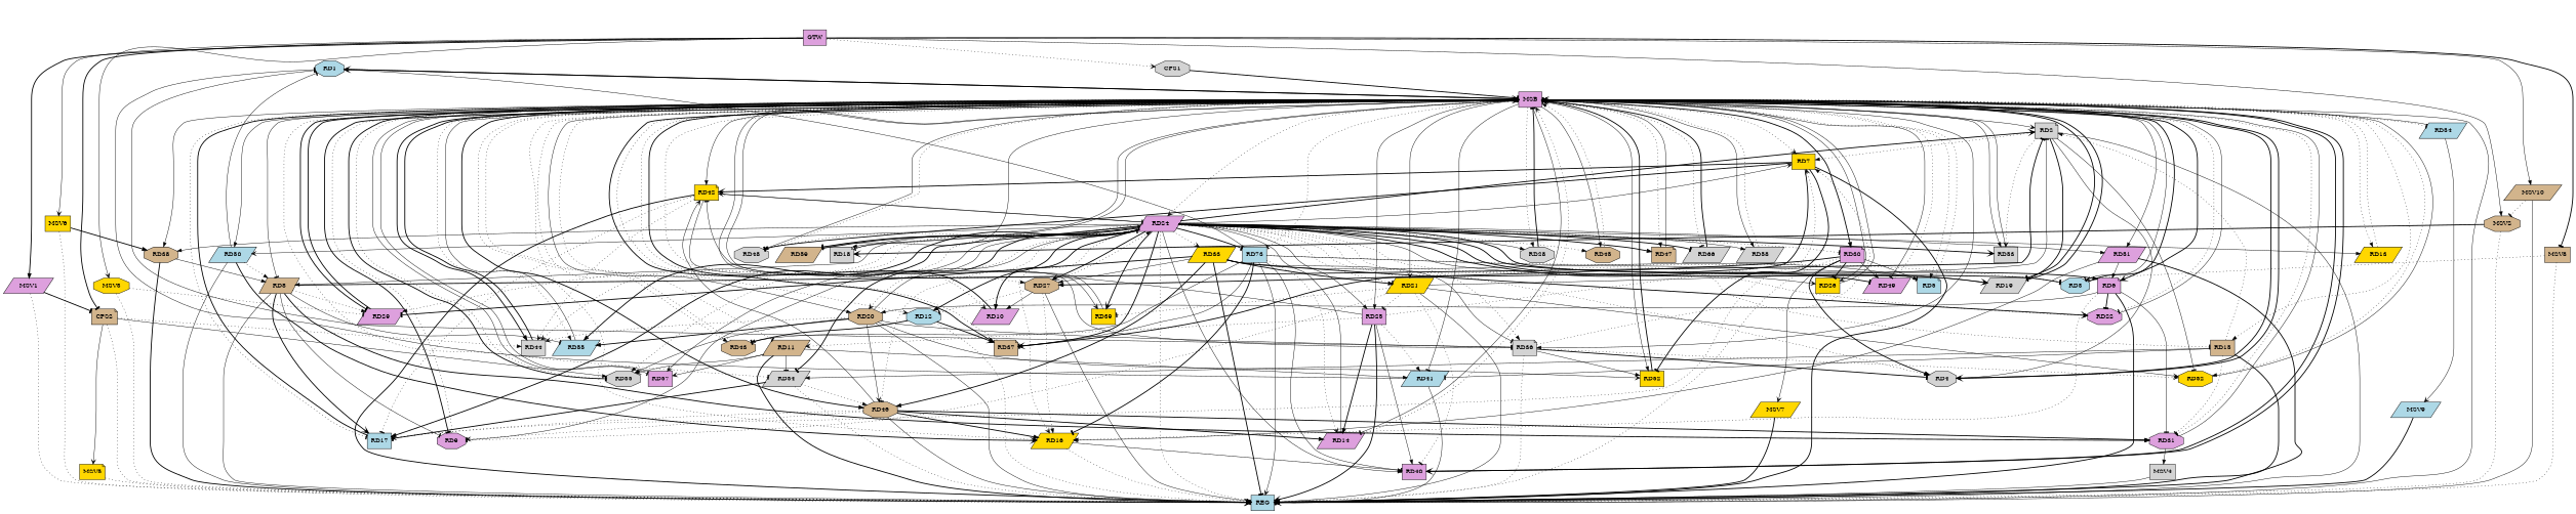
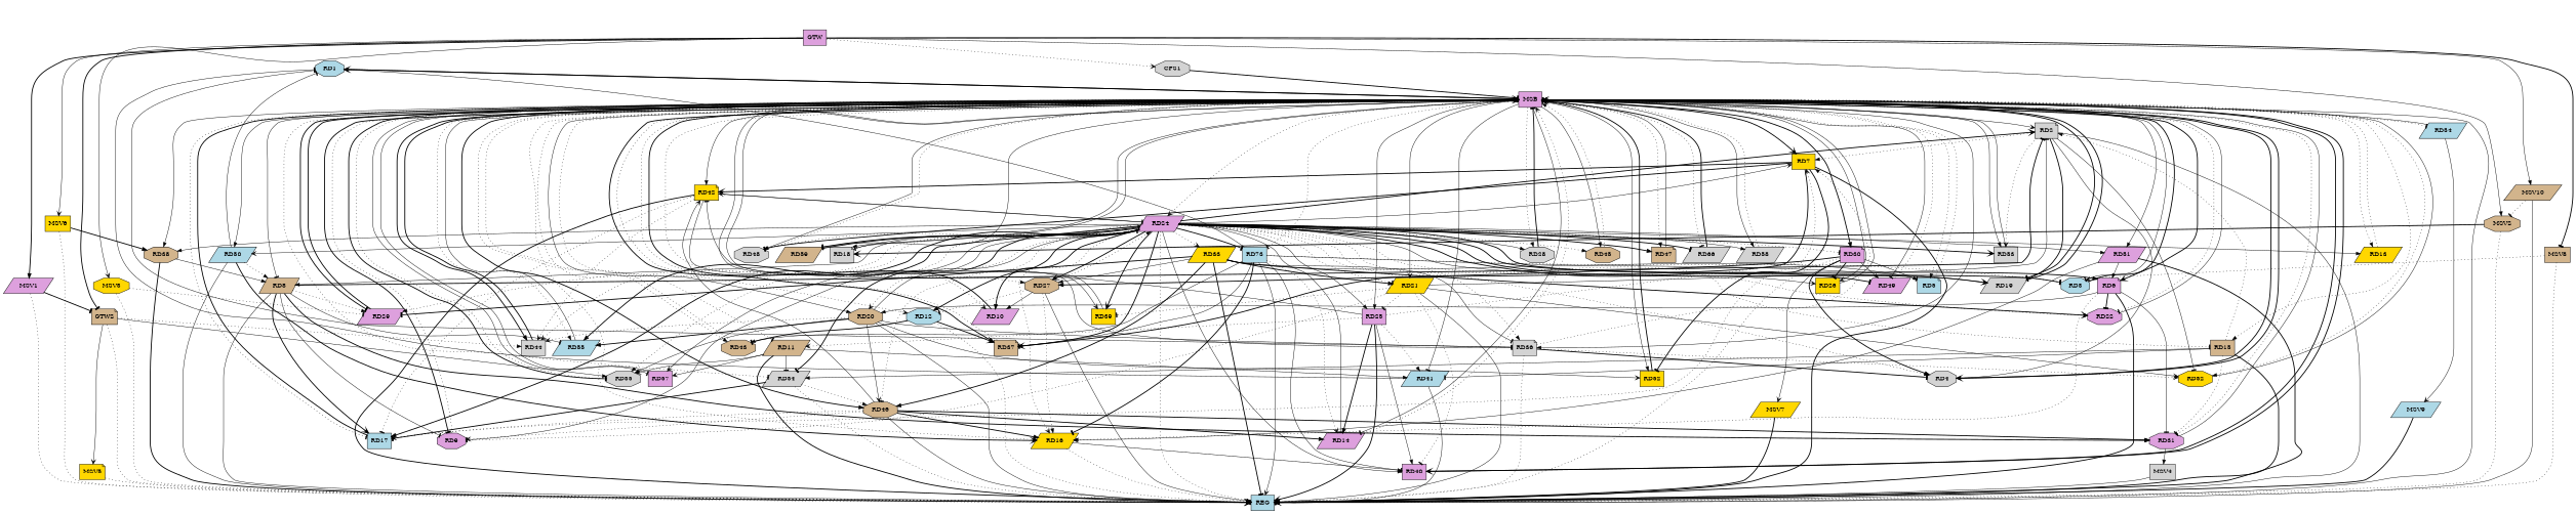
  strict digraph {
    node [fillcolor=plum shape=parallelogram style=filled]
    edge [arrowhead=normal style=solid]
    n1 [fillcolor=lightblue label=RD1 shape=octagon]
    n2 [label=MSB shape=box]
    n3 [fillcolor=lightgrey label=RD2 shape=note]
    n4 [fillcolor=lightgrey label=RD4 shape=octagon]
    n5 [fillcolor=gold label=RD7 shape=box]
    n6 [fillcolor=lightgrey label=RD19]
    n7 [fillcolor=gold label=RD32 shape=octagon]
    n8 [fillcolor=lightgrey label=RD53 shape=box]
    n9 [fillcolor=lightblue label=REG shape=box]
    n10 [fillcolor=lightblue label=RD3 shape=octagon]
    n11 [fillcolor=lightblue label=RD5 shape=note]
    n12 [label=RD6 shape=note]
    n13 [fillcolor=gold label=RD16]
    n14 [fillcolor=tan label=RD20 shape=octagon]
    n15 [label=RD22 shape=octagon]
    n16 [label=RD31 shape=octagon]
    n17 [fillcolor=tan label=RD37 shape=note]
    n18 [fillcolor=gold label=RD42 shape=note]
    n19 [fillcolor=lightgrey label=RD48 shape=octagon]
    n20 [fillcolor=gold label=RD52 shape=box]
    n21 [fillcolor=tan label=RD8]
    n22 [label=RD9 shape=octagon]
    n23 [fillcolor=lightblue label=RD17 shape=box]
    n24 [label=RD29]
    n25 [fillcolor=lightblue label=RD55]
    n26 [label=RD10]
    n27 [fillcolor=tan label=RD11]
    n28 [fillcolor=lightgrey label=RD34]
    n29 [fillcolor=lightgrey label=RD35 shape=octagon]
    n30 [fillcolor=lightblue label=RD41]
    n31 [label=RD57 shape=box]
    n32 [fillcolor=lightblue label=RD12 shape=octagon]
    n33 [fillcolor=tan label=RD43 shape=octagon]
    n34 [fillcolor=gold label=RD13]
    n35 [label=RD14]
    n36 [fillcolor=tan label=RD15 shape=box]
    n37 [label=RD40 shape=box]
    n38 [fillcolor=lightgrey label=RD18 shape=note]
    n39 [label=RD24]
    n40 [fillcolor=lightgrey label=RD36 shape=note]
    n41 [fillcolor=lightgrey label=RD44 shape=box]
    n42 [fillcolor=tan label=RD46 shape=octagon]
    n43 [fillcolor=gold label=RD21]
    n44 [label=RD25 shape=box]
    n45 [fillcolor=gold label=RD39 shape=box]
    n46 [fillcolor=lightblue label=RD73 shape=box]
    n47 [fillcolor=gold label=RD26 shape=box]
    n48 [fillcolor=tan label=RD27 shape=octagon]
    n49 [fillcolor=lightgrey label=RD28 shape=octagon]
    n50 [label=RD30 shape=note]
    n51 [fillcolor=tan label=RD38 shape=octagon]
    n52 [fillcolor=tan label=RD45 shape=octagon]
    n53 [fillcolor=tan label=RD47 shape=note]
    n54 [label=RD49]
    n55 [fillcolor=lightblue label=RD50]
    n56 [label=RD51]
    n57 [fillcolor=lightgrey label=RD66]
    n58 [fillcolor=lightgrey label=RD58]
    n59 [fillcolor=tan label=RD59]
    n60 [fillcolor=lightblue label=RD54]
    n61 [fillcolor=lightgrey label=MSV4 shape=box]
    n62 [fillcolor=gold label=RD33]
    n63 [fillcolor=gold label=MSV7]
    n64 [fillcolor=lightblue label=MSV9]
    n65 [fillcolor=lightgrey label=CPS1 shape=octagon]
-   n66 [fillcolor=tan label=CPS2 shape=note]
+   n66 [fillcolor=tan label=GTW2 shape=note]
    n67 [fillcolor=gold label=MSV5 shape=note]
    n68 [label=GTW shape=box]
    n69 [label=MSV1]
    n70 [fillcolor=tan label=MSV2 shape=octagon]
    n71 [fillcolor=gold label=MSV3 shape=octagon]
    n72 [fillcolor=gold label=MSV6 shape=box]
    n73 [fillcolor=tan label=MSV8 shape=box]
    n74 [fillcolor=tan label=MSV10]
    n1 -> n2 [arrowhead=vee style=bold]
    n2 -> n1 [arrowhead=vee style=bold]
    n2 -> n3 [arrowhead=vee]
    n2 -> n4 [arrowhead=vee style=bold]
-   n2 -> n5 [arrowhead=vee style=dotted]
+   n2 -> n5 [arrowhead=vee style=bold]
    n2 -> n6 [arrowhead=tee style=bold]
    n2 -> n7 [style=dotted]
    n2 -> n8
    n2 -> n9 [arrowhead=tee]
    n2 -> n10 [arrowhead=tee]
    n2 -> n11 [style=dotted]
    n2 -> n12 [arrowhead=vee style=bold]
    n2 -> n13 [arrowhead=vee style=dotted]
    n2 -> n14
    n2 -> n15 [arrowhead=tee style=dotted]
    n2 -> n16 [arrowhead=tee style=dotted]
    n2 -> n17 [style=bold]
    n2 -> n18
    n2 -> n19
    n2 -> n20
    n2 -> n21 [arrowhead=tee]
    n2 -> n22 [arrowhead=tee style=bold]
    n2 -> n23 [arrowhead=tee style=dotted]
    n2 -> n24 [arrowhead=tee style=bold]
    n2 -> n25 [style=dotted]
    n2 -> n26 [arrowhead=vee style=dotted]
    n2 -> n27 [arrowhead=tee style=dotted]
    n2 -> n28 [arrowhead=tee style=dotted]
    n2 -> n29 [arrowhead=tee style=bold]
    n2 -> n30 [arrowhead=tee]
    n2 -> n31 [arrowhead=tee]
    n2 -> n32 [arrowhead=vee style=dotted]
    n2 -> n33 [style=dotted]
    n2 -> n34 [style=dotted]
    n2 -> n35 [arrowhead=tee]
    n2 -> n36 [style=dotted]
    n2 -> n37 [arrowhead=vee style=bold]
    n2 -> n38
    n2 -> n39 [arrowhead=vee style=dotted]
    n2 -> n40
    n2 -> n41 [style=bold]
    n2 -> n42 [style=bold]
    n2 -> n43 [arrowhead=vee]
    n2 -> n44
    n2 -> n45 [arrowhead=vee]
    n2 -> n46 [arrowhead=tee style=dotted]
    n2 -> n47 [arrowhead=vee]
    n2 -> n48 [style=dotted]
    n2 -> n49 [style=dotted]
    n2 -> n50 [style=bold]
    n2 -> n51
    n2 -> n52
    n2 -> n53 [style=dotted]
    n2 -> n54 [arrowhead=tee]
    n2 -> n55
    n2 -> n56
    n2 -> n57 [arrowhead=tee style=dotted]
    n2 -> n58
    n2 -> n59 [arrowhead=tee]
    n2 -> n60 [arrowhead=tee style=dotted]
    n3 -> n4
    n3 -> n5 [style=dotted]
    n3 -> n6 [arrowhead=tee style=bold]
    n3 -> n7 [arrowhead=tee]
    n3 -> n8 [arrowhead=vee style=dotted]
    n3 -> n9 [arrowhead=vee]
    n4 -> n2 [arrowhead=vee style=bold]
    n5 -> n9 [arrowhead=tee style=bold]
    n5 -> n17 [arrowhead=tee style=bold]
    n5 -> n18 [arrowhead=vee style=bold]
    n5 -> n19 [arrowhead=tee style=bold]
    n5 -> n20 [arrowhead=tee style=bold]
    n6 -> n2 [arrowhead=vee style=bold]
    n7 -> n2 [arrowhead=tee]
    n8 -> n2 [arrowhead=tee]
    n10 -> n2 [arrowhead=tee style=bold]
    n11 -> n2 [arrowhead=vee style=dotted]
    n12 -> n9 [arrowhead=vee style=bold]
    n12 -> n13 [style=dotted]
    n12 -> n14
    n12 -> n15 [arrowhead=tee style=bold]
    n12 -> n16 [arrowhead=tee]
    n13 -> n9 [style=dotted]
    n13 -> n37
    n14 -> n9 [arrowhead=tee]
    n14 -> n20 [arrowhead=vee]
    n14 -> n25 [style=bold]
    n14 -> n29
    n14 -> n39 [arrowhead=tee]
    n14 -> n40 [arrowhead=tee]
    n14 -> n41 [arrowhead=vee style=dotted]
    n14 -> n42 [arrowhead=vee]
    n15 -> n2
    n16 -> n2 [arrowhead=tee]
    n16 -> n61
    n17 -> n2 [style=dotted]
    n18 -> n9 [arrowhead=vee style=bold]
    n18 -> n23 [arrowhead=tee style=dotted]
    n18 -> n39 [arrowhead=tee]
    n18 -> n40 [arrowhead=tee]
    n18 -> n41 [arrowhead=vee style=dotted]
    n19 -> n2 [arrowhead=tee style=dotted]
    n20 -> n2 [style=bold]
    n21 -> n3 [arrowhead=tee style=bold]
    n21 -> n9 [arrowhead=vee]
    n21 -> n16 [style=bold]
    n21 -> n22 [arrowhead=tee]
    n21 -> n23 [arrowhead=vee style=bold]
    n21 -> n24 [style=dotted]
    n21 -> n25 [arrowhead=tee]
    n22 -> n2 [arrowhead=vee style=dotted]
    n23 -> n2 [style=bold]
    n24 -> n2 [style=bold]
    n25 -> n2 [arrowhead=tee]
    n26 -> n2 [style=bold]
    n27 -> n9 [arrowhead=vee style=bold]
    n27 -> n28 [arrowhead=tee]
    n27 -> n29 [arrowhead=vee]
    n27 -> n30
    n27 -> n31 [arrowhead=vee]
    n28 -> n9 [arrowhead=tee style=dotted]
    n28 -> n23 [arrowhead=tee style=bold]
    n28 -> n42 [style=dotted]
    n29 -> n2 [arrowhead=vee style=dotted]
    n30 -> n1 [arrowhead=tee]
    n30 -> n9
    n31 -> n2 [arrowhead=tee]
    n32 -> n9 [style=dotted]
    n32 -> n17 [arrowhead=vee style=bold]
    n32 -> n33 [arrowhead=tee style=bold]
    n33 -> n2 [style=dotted]
    n34 -> n2 [arrowhead=vee style=dotted]
    n35 -> n2 [arrowhead=vee style=dotted]
    n36 -> n3 [style=dotted]
    n36 -> n9 [style=bold]
    n36 -> n16 [arrowhead=tee style=dotted]
    n36 -> n28
    n36 -> n30 [arrowhead=tee]
    n37 -> n2 [style=bold]
    n38 -> n2
    n39 -> n3 [arrowhead=vee style=bold]
    n39 -> n4 [style=dotted]
    n39 -> n5 [arrowhead=vee]
    n39 -> n6 [arrowhead=vee style=bold]
    n39 -> n8 [arrowhead=vee style=bold]
    n39 -> n9 [style=dotted]
    n39 -> n10 [arrowhead=tee style=bold]
    n39 -> n12 [style=bold]
    n39 -> n13 [arrowhead=vee style=dotted]
    n39 -> n14 [arrowhead=vee style=dotted]
    n39 -> n15 [arrowhead=vee style=dotted]
    n39 -> n17 [arrowhead=vee style=bold]
    n39 -> n18 [arrowhead=vee]
    n39 -> n19 [style=dotted]
    n39 -> n21
    n39 -> n22 [arrowhead=tee]
    n39 -> n23 [style=bold]
    n39 -> n24 [style=dotted]
    n39 -> n25 [style=bold]
    n39 -> n26 [style=bold]
    n39 -> n28 [arrowhead=tee style=bold]
    n39 -> n29 [style=dotted]
    n39 -> n31 [arrowhead=vee]
    n39 -> n32 [style=bold]
    n39 -> n34
    n39 -> n35 [arrowhead=tee]
    n39 -> n36 [arrowhead=tee style=dotted]
    n39 -> n37
    n39 -> n38 [arrowhead=tee]
    n39 -> n40 [style=dotted]
    n39 -> n41 [arrowhead=vee style=dotted]
    n39 -> n42 [arrowhead=tee style=dotted]
    n39 -> n43 [arrowhead=tee style=dotted]
    n39 -> n44
    n39 -> n45 [arrowhead=vee style=bold]
    n39 -> n46 [arrowhead=tee style=bold]
    n39 -> n47 [arrowhead=vee]
    n39 -> n48 [arrowhead=vee style=bold]
    n39 -> n49
    n39 -> n50 [arrowhead=tee style=dotted]
    n39 -> n51
    n39 -> n52 [style=dotted]
    n39 -> n53 [style=bold]
    n39 -> n54 [arrowhead=tee style=bold]
    n39 -> n55 [arrowhead=vee]
    n39 -> n56
    n39 -> n57 [arrowhead=tee style=bold]
    n39 -> n58
    n39 -> n59 [arrowhead=tee style=bold]
    n39 -> n62 [arrowhead=vee style=dotted]
    n40 -> n1 [arrowhead=tee]
    n40 -> n4 [arrowhead=tee style=bold]
    n40 -> n5 [style=dotted]
    n40 -> n7 [arrowhead=vee style=dotted]
    n40 -> n9 [style=dotted]
-   n40 -> n20
    n41 -> n2 [arrowhead=vee style=bold]
    n42 -> n9
    n42 -> n13 [style=bold]
    n42 -> n16 [style=bold]
    n42 -> n18 [arrowhead=vee]
    n42 -> n22 [arrowhead=vee style=dotted]
    n42 -> n23 [arrowhead=tee style=dotted]
    n42 -> n35 [style=bold]
    n43 -> n3 [arrowhead=tee]
    n43 -> n7 [arrowhead=vee]
    n43 -> n9
    n43 -> n22 [arrowhead=tee style=dotted]
    n43 -> n37 [arrowhead=tee style=dotted]
    n43 -> n44 [arrowhead=tee style=dotted]
    n43 -> n45 [arrowhead=tee style=dotted]
    n44 -> n5 [arrowhead=vee style=dotted]
    n44 -> n9 [arrowhead=vee style=bold]
    n44 -> n18 [arrowhead=tee]
    n44 -> n27 [arrowhead=vee style=dotted]
    n44 -> n30 [style=dotted]
    n44 -> n35 [style=bold]
    n44 -> n37
    n45 -> n2 [arrowhead=vee]
    n46 -> n1 [arrowhead=vee]
    n46 -> n6 [arrowhead=vee]
    n46 -> n9 [arrowhead=vee]
    n46 -> n10 [arrowhead=tee style=dotted]
    n46 -> n13 [arrowhead=tee style=bold]
    n46 -> n17
    n46 -> n33
    n46 -> n35 [arrowhead=vee style=dotted]
    n46 -> n37 [arrowhead=tee]
    n47 -> n2
    n48 -> n9
    n48 -> n13 [style=dotted]
    n48 -> n26
    n48 -> n32 [arrowhead=tee style=dotted]
    n48 -> n39 [style=dotted]
    n49 -> n2 [arrowhead=tee style=bold]
    n50 -> n4 [style=bold]
    n50 -> n9 [arrowhead=tee style=dotted]
    n50 -> n11
    n50 -> n23 [arrowhead=vee style=dotted]
    n50 -> n47 [arrowhead=tee style=bold]
    n50 -> n48 [style=bold]
    n50 -> n54
    n50 -> n63 [arrowhead=vee]
    n51 -> n9 [arrowhead=vee style=bold]
    n51 -> n21
    n52 -> n2 [style=dotted]
    n53 -> n2 [arrowhead=tee]
    n54 -> n2 [arrowhead=tee style=dotted]
    n55 -> n1 [arrowhead=tee]
    n55 -> n9
    n55 -> n13 [arrowhead=vee style=bold]
    n55 -> n21 [style=dotted]
    n56 -> n9 [arrowhead=tee style=bold]
    n56 -> n12
    n56 -> n13 [arrowhead=vee]
    n57 -> n2 [arrowhead=vee style=bold]
    n58 -> n2 [style=dotted]
    n59 -> n39 [arrowhead=tee style=bold]
    n60 -> n2 [arrowhead=tee]
    n60 -> n64 [arrowhead=vee]
    n61 -> n9
    n62 -> n9 [arrowhead=tee style=bold]
    n62 -> n11 [arrowhead=tee]
    n62 -> n15 [arrowhead=vee style=bold]
    n62 -> n24 [arrowhead=tee style=bold]
    n62 -> n40 [arrowhead=tee]
    n62 -> n42 [style=bold]
    n62 -> n43 [style=bold]
    n62 -> n48
    n63 -> n9 [arrowhead=vee style=bold]
    n64 -> n9 [style=bold]
    n65 -> n2 [arrowhead=tee style=bold]
    n66 -> n9 [arrowhead=vee style=dotted]
    n66 -> n29
    n66 -> n41 [style=dotted]
    n66 -> n67 [arrowhead=vee]
    n67 -> n9 [style=dotted]
    n68 -> n65 [arrowhead=vee style=dotted]
    n68 -> n66 [arrowhead=tee style=bold]
    n68 -> n69 [style=bold]
    n68 -> n70
    n68 -> n71 [arrowhead=vee]
    n68 -> n72 [arrowhead=vee]
    n68 -> n73 [arrowhead=tee style=bold]
    n68 -> n74
    n69 -> n9 [arrowhead=vee style=dotted]
    n69 -> n66 [arrowhead=tee style=bold]
    n70 -> n9 [arrowhead=tee style=dotted]
    n70 -> n38 [arrowhead=vee style=bold]
    n71 -> n9 [arrowhead=vee style=dotted]
    n71 -> n24 [arrowhead=tee style=dotted]
    n72 -> n9 [style=dotted]
    n72 -> n51 [style=bold]
    n73 -> n9 [style=dotted]
    n73 -> n10 [arrowhead=vee style=dotted]
    n74 -> n9 [arrowhead=tee]
    n74 -> n70 [arrowhead=tee style=dotted]
  }
